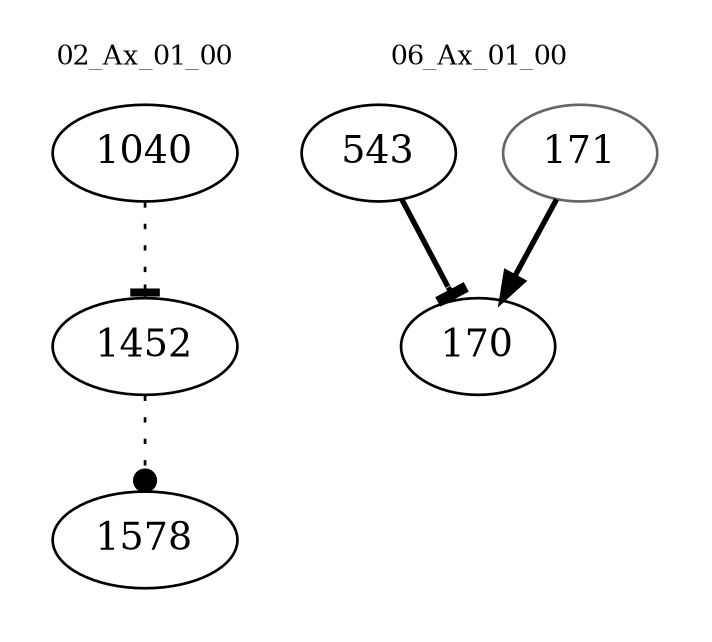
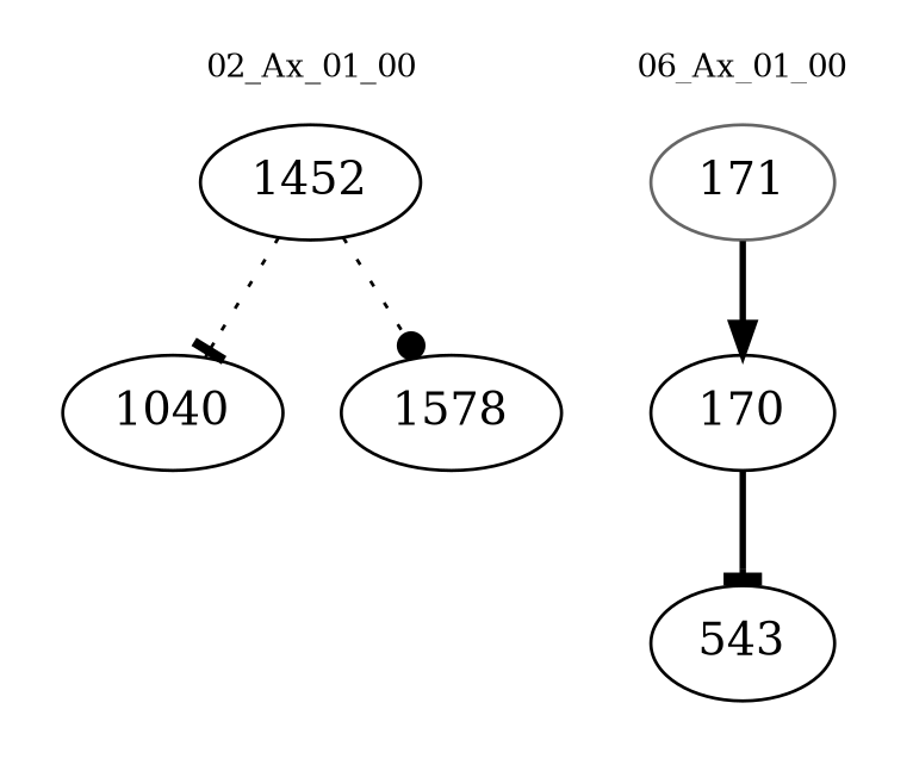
  digraph {
    node [color=black]
    edge [arrowhead=tee color=black style=dotted]
    n1 [label=1452]
    n2 [label=1040]
    n3 [label=1578]
    n4 [color=gray40 label=171]
    n5 [label=170]
    n6 [label=543]
    subgraph cluster_1 {
      color=white
      fontsize=10
      label="02_Ax_01_00"
      n1
      n2
      n3
    }
    subgraph cluster_2 {
      color=white
      fontsize=10
      label="06_Ax_01_00"
      n4
      n5
      n6
    }
-   n2 -> n1
+   n1 -> n2
    n1 -> n3 [arrowhead=dot]
    n4 -> n5 [arrowhead=normal style=bold]
-   n6 -> n5 [style=bold]
+   n5 -> n6 [style=bold]
  }
